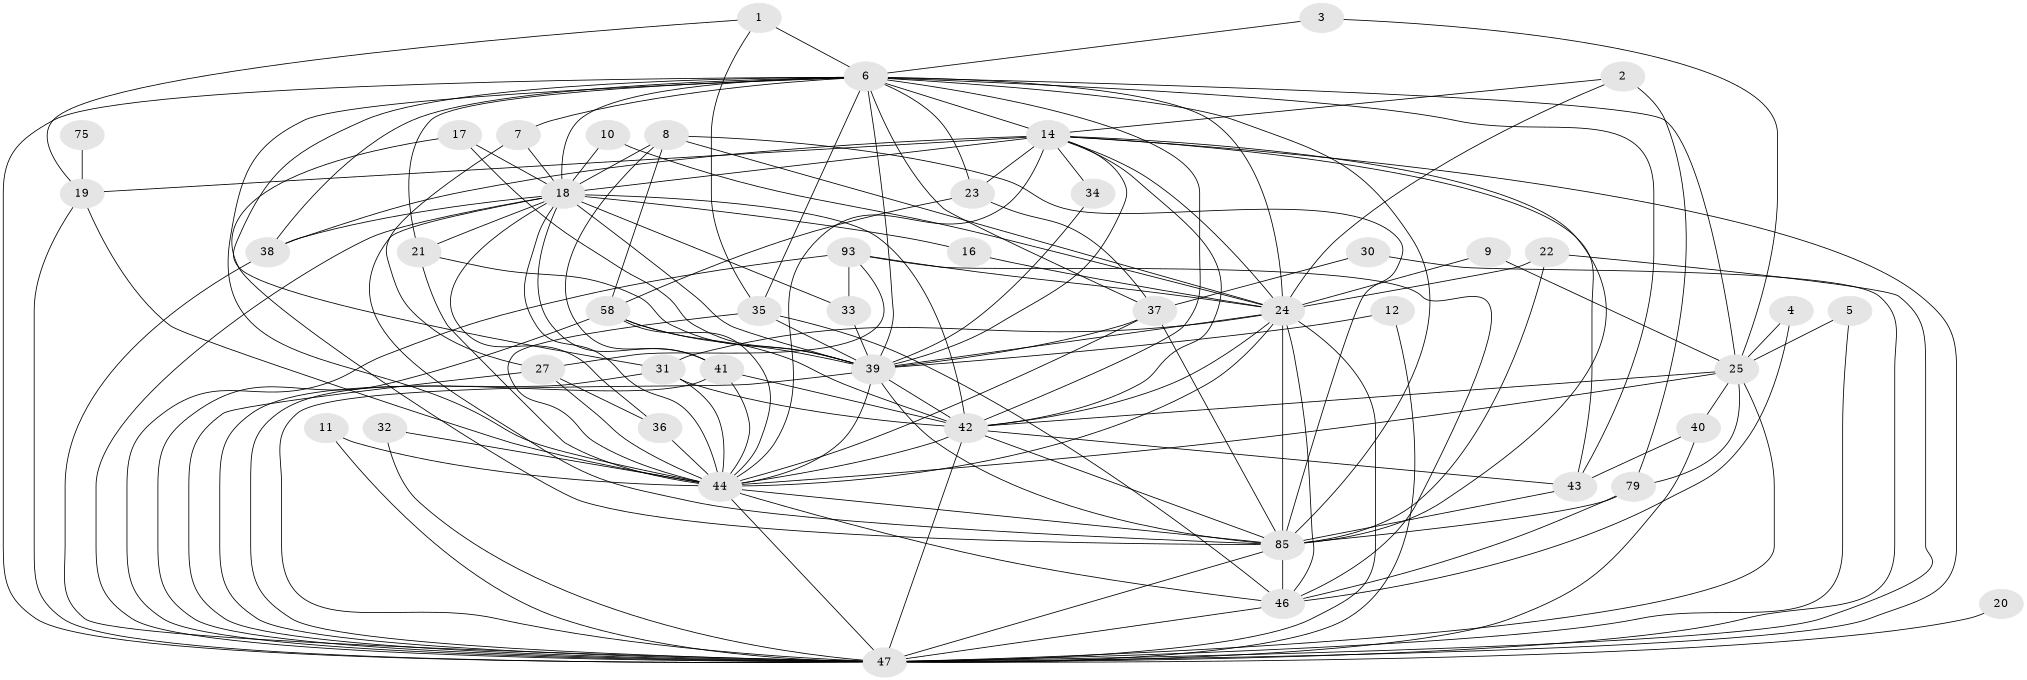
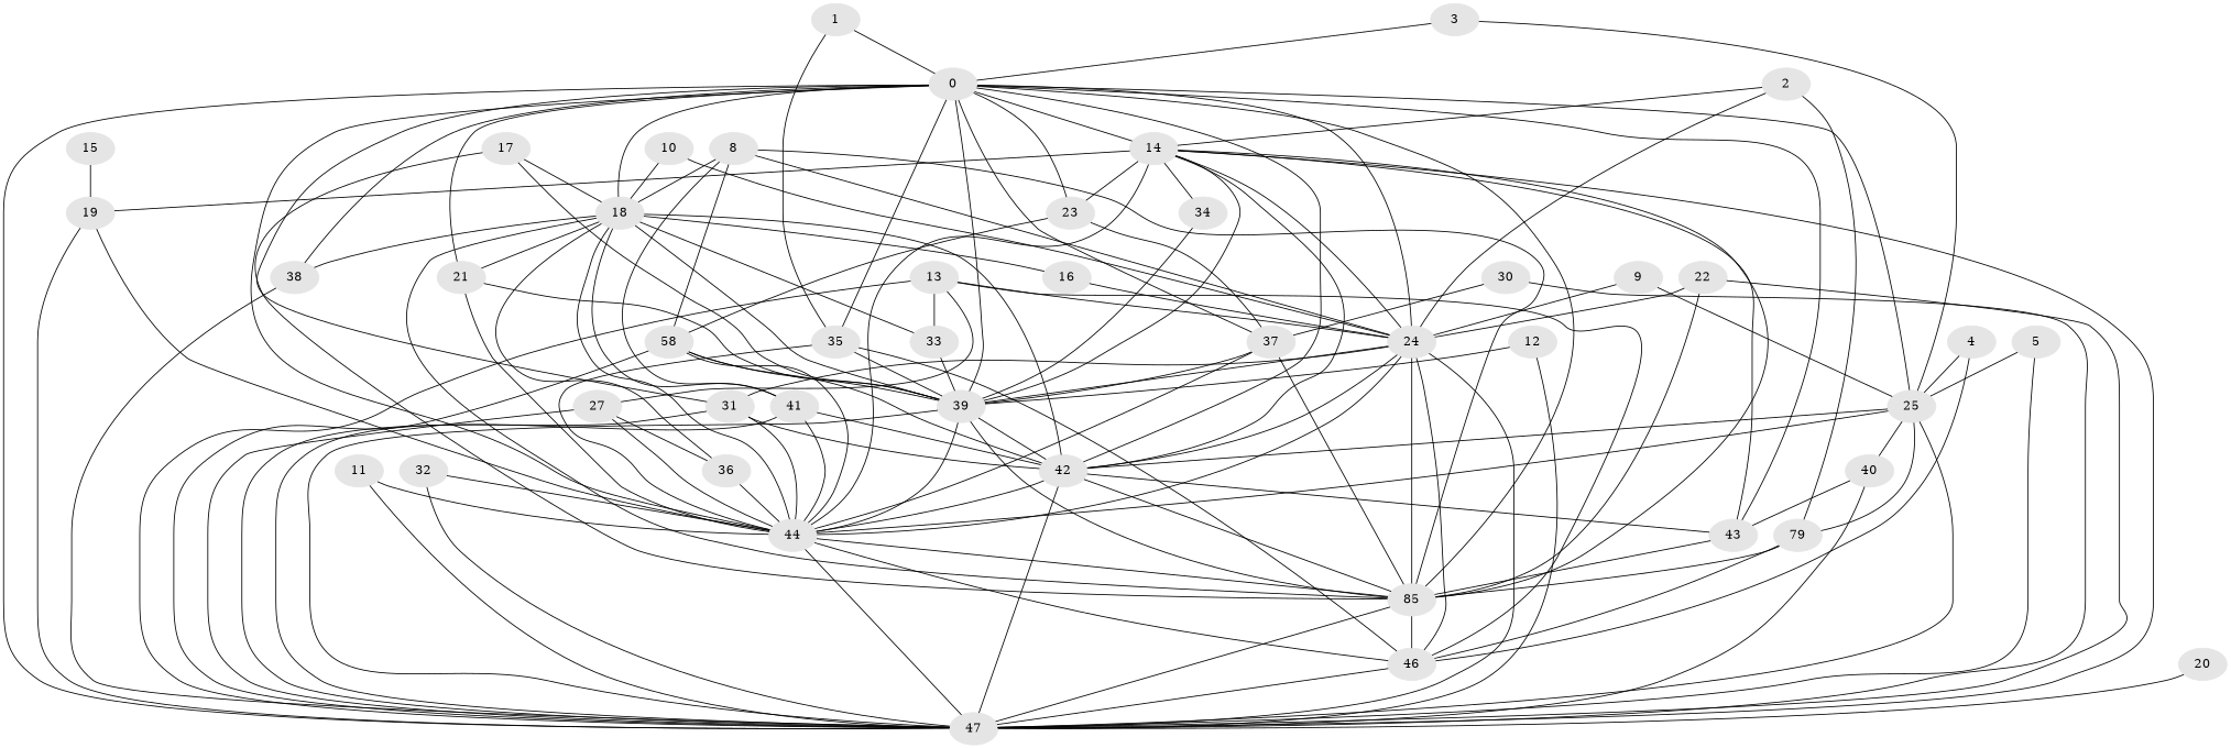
  graph {
    node [color=gray90 style=filled]
    edge [weight=1.0]
    1
-   6
+   6 [label=0]
    19
    35
    14
    24
    25
    47
-   7
    18
    21
    23
    31
    37
    38
    39
    42
    43
    44
    n20 [label=85]
    46
    2
    n23 [label=79]
    34
    3
    40
    4
    5
    27
    41
    33
    16
    36
    n34 [label=58]
    8
    9
    10
    11
    12
-   13 [label=93]
-   15 [label=75]
+   13
+   15
    17
    20
    22
    30
    32
    1 -- 6 [weight=2.0]
-   1 -- 19
    1 -- 35
    6 -- 35
    6 -- 14 [weight=4.0]
    6 -- 24 [weight=2.0]
    6 -- 25
    6 -- 47 [weight=2.0]
-   6 -- 7
    6 -- 18 [weight=4.0]
    6 -- 21
    6 -- 23
    6 -- 31
    6 -- 37
    6 -- 38
    6 -- 39 [weight=3.0]
    6 -- 42 [weight=2.0]
    6 -- 43
    6 -- 44 [weight=4.0]
    6 -- n20 [weight=2.0]
    19 -- 47
    19 -- 44
    35 -- 39
    35 -- 44
    35 -- 46
    14 -- 19
    14 -- 24
    14 -- 47
-   14 -- 18 [weight=2.0]
    14 -- 23
-   14 -- 38 [weight=2.0]
    14 -- 39
    14 -- 42
    14 -- 43
    14 -- 44 [weight=2.0]
    14 -- n20 [weight=2.0]
    14 -- 34 [weight=2.0]
    24 -- 47
    24 -- 31
    24 -- 39
    24 -- 42
    24 -- 44
    24 -- n20 [weight=4.0]
    24 -- 46
    25 -- 47
    25 -- 42
    25 -- 44
    25 -- n23
    25 -- 40
-   7 -- 18
-   7 -- 27
-   18 -- 47 [weight=2.0]
    18 -- 21
    18 -- 38
    18 -- 39 [weight=3.0]
    18 -- 42 [weight=2.0]
    18 -- 44
    18 -- n20 [weight=2.0]
    18 -- 41
    18 -- 33
    18 -- 16
    18 -- 36
    21 -- 39
    21 -- 44
    23 -- 37
    23 -- n34
    31 -- 47
    31 -- 42
    31 -- 44
    37 -- 39
    37 -- 44
    37 -- n20
    38 -- 47
    39 -- 47 [weight=2.0]
    39 -- 42
    39 -- 44
    39 -- n20
    42 -- 47 [weight=3.0]
    42 -- 43
    42 -- 44
    42 -- n20
    43 -- n20 [weight=2.0]
    44 -- 47
    44 -- n20
    44 -- 46
    n20 -- 47
    n20 -- 46 [weight=2.0]
    46 -- 47
    2 -- 14
    2 -- 24
    2 -- n23
    n23 -- n20 [weight=2.0]
    n23 -- 46
    34 -- 39
    3 -- 6
    3 -- 25
    40 -- 47
    40 -- 43
    4 -- 25
    4 -- 46
    5 -- 25
    5 -- 47
    27 -- 47
    27 -- 44
    27 -- 36
    41 -- 47
    41 -- 42
    41 -- 44
    33 -- 39
    16 -- 24
    36 -- 44 [weight=2.0]
    n34 -- 47
    n34 -- 39
    n34 -- 42
    n34 -- 44
    8 -- 24
    8 -- 18
    8 -- n20
    8 -- 41
    8 -- n34
    9 -- 24
    9 -- 25
    10 -- 24
    10 -- 18
    11 -- 47
    11 -- 44
    12 -- 47 [weight=2.0]
    12 -- 39
    13 -- 24
    13 -- 47
    13 -- 46
    13 -- 27
    13 -- 33
    15 -- 19
    17 -- 18
    17 -- 39
    17 -- n20
    20 -- 47
    22 -- 24
    22 -- 47
    22 -- n20
    30 -- 47 [weight=2.0]
    30 -- 37
    32 -- 47
    32 -- 44
  }
